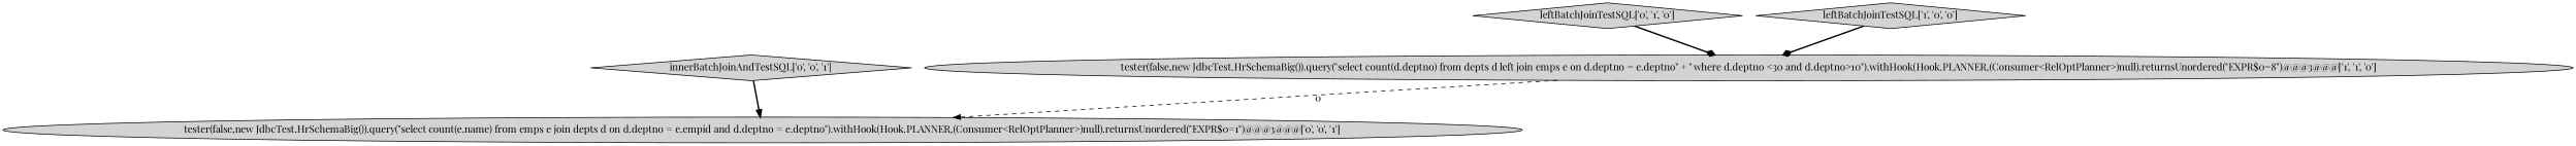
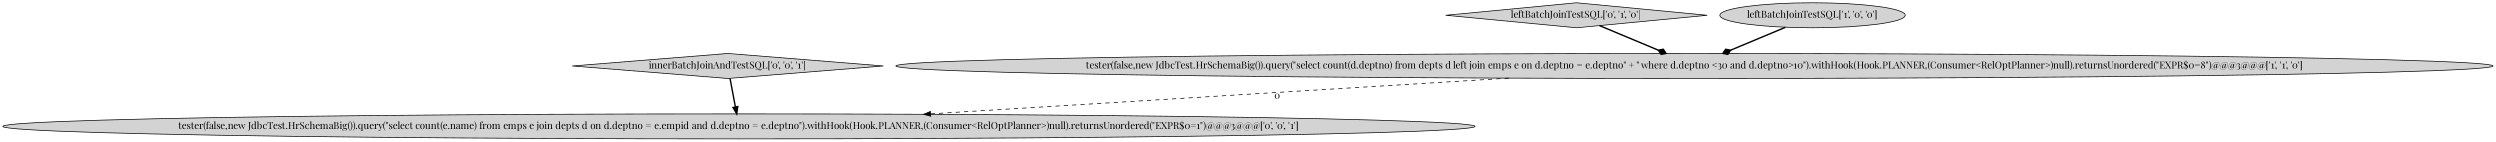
  digraph {
    fontname="Playfair Display"
    node [fillcolor=lightgray shape=diamond style=filled fontname="Playfair Display"]
    edge [style=bold arrowhead=normal fontname="Playfair Display"]
    n1 [label="tester(false,new JdbcTest.HrSchemaBig()).query(\"select count(d.deptno) from depts d left join emps e on d.deptno = e.deptno\" + \" where d.deptno <30 and d.deptno>10\").withHook(Hook.PLANNER,(Consumer<RelOptPlanner>)null).returnsUnordered(\"EXPR$0=8\")@@@3@@@['1', '1', '0']" shape=ellipse]
    n2 [label="tester(false,new JdbcTest.HrSchemaBig()).query(\"select count(e.name) from emps e join depts d on d.deptno = e.empid and d.deptno = e.deptno\").withHook(Hook.PLANNER,(Consumer<RelOptPlanner>)null).returnsUnordered(\"EXPR$0=1\")@@@3@@@['0', '0', '1']" shape=ellipse]
    n3 [label="innerBatchJoinAndTestSQL['0', '0', '1']"]
    n4 [label="leftBatchJoinTestSQL['0', '1', '0']"]
-   n5 [label="leftBatchJoinTestSQL['1', '0', '0']"]
+   n5 [label="leftBatchJoinTestSQL['1', '0', '0']" shape=ellipse]
    n1 -> n2 [label=0 style=dashed]
    n3 -> n2
    n4 -> n1 [arrowhead=diamond]
    n5 -> n1 [arrowhead=diamond]
  }
